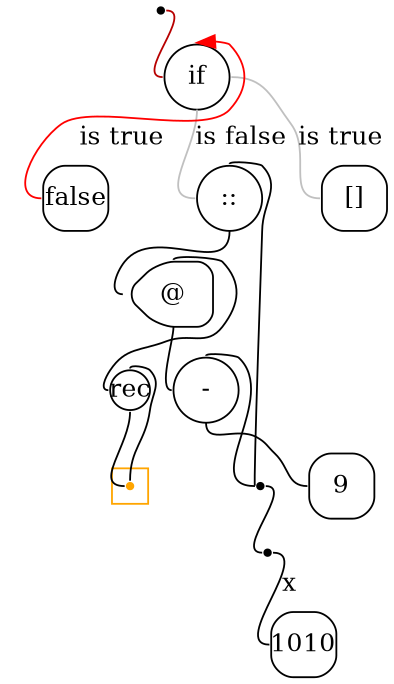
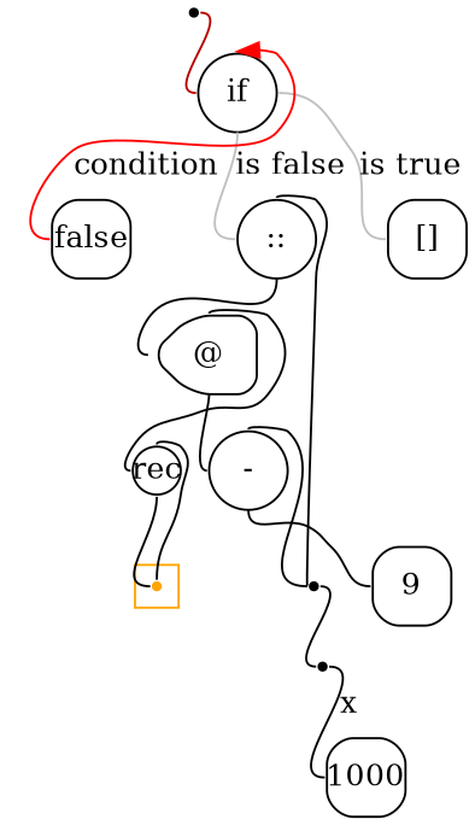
  digraph {
    labeldistance=0
    nodesep=.175
    rankdir=TB
    ranksep=.175
    node [color="#000000" fixedsize=true orientation=90 shape=point style=rounded]
    edge [arrowhead=none arrowtail=none headport=w tailport=s]
    ndcluster_nd72 [color=orange style=""]
    nd1 [color="" orientation="" style=""]
    n3 [label=if shape=circle orientation=""]
    n4 [label="[]" shape=square]
    n5 [label="::" shape=circle orientation=""]
    n6 [label=false shape=square]
    n7 [height=.3 label=rec shape=circle width=.3 orientation=""]
-   n8 [label=1010 shape=square]
+   n8 [label=1000 shape=square]
    n9 [label="@" shape=house]
    n10 [label=" " color=""]
    n11 [label="-" shape=circle orientation=""]
    n12 [label=" " color=""]
    n13 [label=9 shape=square]
    subgraph cluster_1 {
      color=orange
      style=fill
      ndcluster_nd72
    }
    nd1 -> n3 [color="#b70000" tailport=e]
    n3 -> n4 [color=grey label="is true" tailport=e]
    n3 -> n5 [color=grey label="is false"]
-   n3 -> n6 [arrowtail=normal color=red dir=back label="is true" tailport=n]
+   n3 -> n6 [arrowtail=normal color=red dir=back label=condition tailport=n]
    n5 -> n9
    n5 -> n10 [tailport=n]
    n7 -> ndcluster_nd72 [dir=back headport=n tailport=n]
    n7 -> ndcluster_nd72
    n9 -> n7 [tailport=n]
    n9 -> n11
    n10 -> n12 [tailport=e]
    n11 -> n10 [tailport=n]
    n11 -> n13
    n12 -> n8 [label=x tailport=e]
  }
